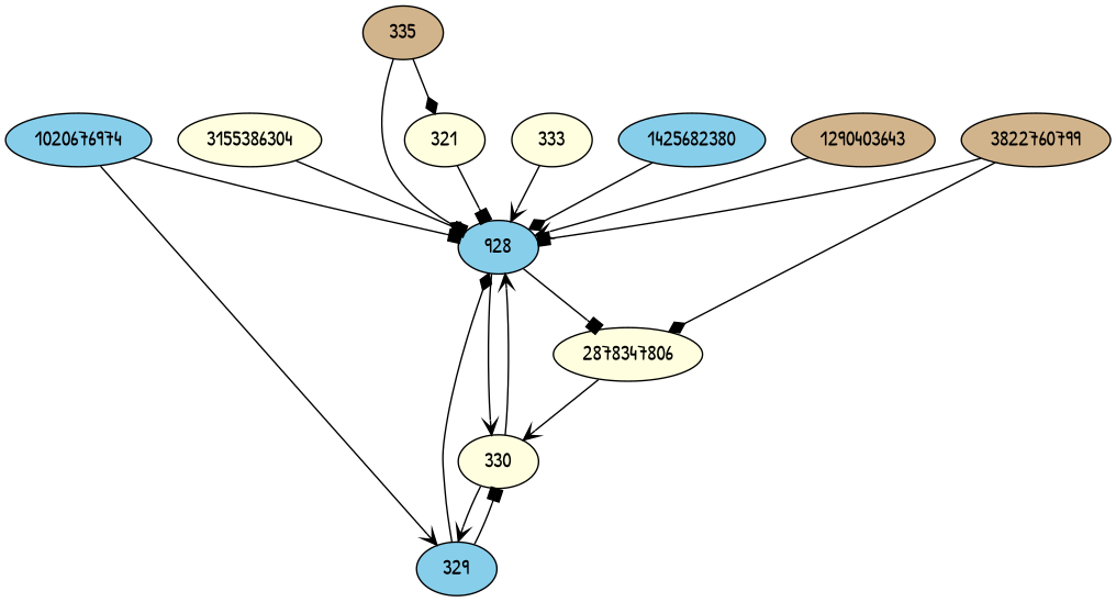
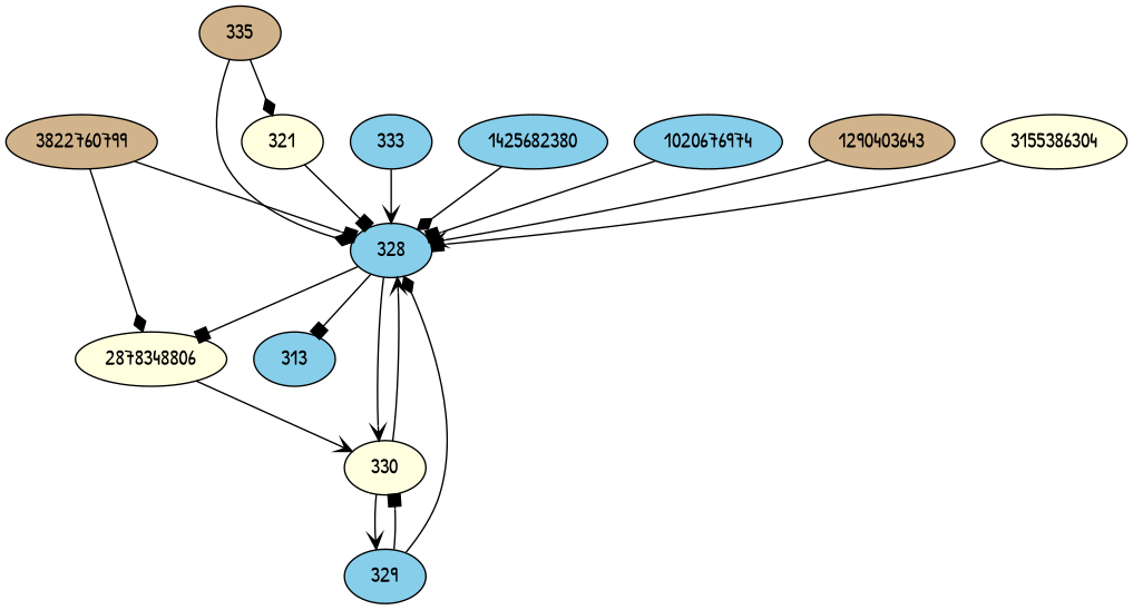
  strict digraph {
    fontname="Patrick Hand"
    node [fillcolor=skyblue fontname="Patrick Hand" style=filled]
    edge [arrowhead=vee fontname="Patrick Hand"]
-   328 [label=928]
+   328
    3155386304 [fillcolor=lightyellow]
    330 [fillcolor=lightyellow]
-   2878347806 [fillcolor=lightyellow]
+   313
+   2878347806 [fillcolor=lightyellow label=2878348806]
    321 [fillcolor=lightyellow]
    329
-   333 [fillcolor=lightyellow]
+   333
    n9 [label=1425682380]
    1020676974
    335 [fillcolor=tan]
    1290403643 [fillcolor=tan]
    3822760799 [fillcolor=tan]
    328 -> 330
+   328 -> 313 [arrowhead=box]
    328 -> 2878347806 [arrowhead=box]
    3155386304 -> 328 [arrowhead=box]
    330 -> 328
    330 -> 329
    2878347806 -> 330
    321 -> 328 [arrowhead=box]
    329 -> 328 [arrowhead=diamond]
    329 -> 330 [arrowhead=box]
    333 -> 328
    n9 -> 328 [arrowhead=diamond]
    1020676974 -> 328 [arrowhead=box]
-   1020676974 -> 329
    335 -> 328 [arrowhead=diamond]
    335 -> 321 [arrowhead=diamond]
    1290403643 -> 328
    3822760799 -> 328 [arrowhead=box]
    3822760799 -> 2878347806 [arrowhead=diamond]
  }
